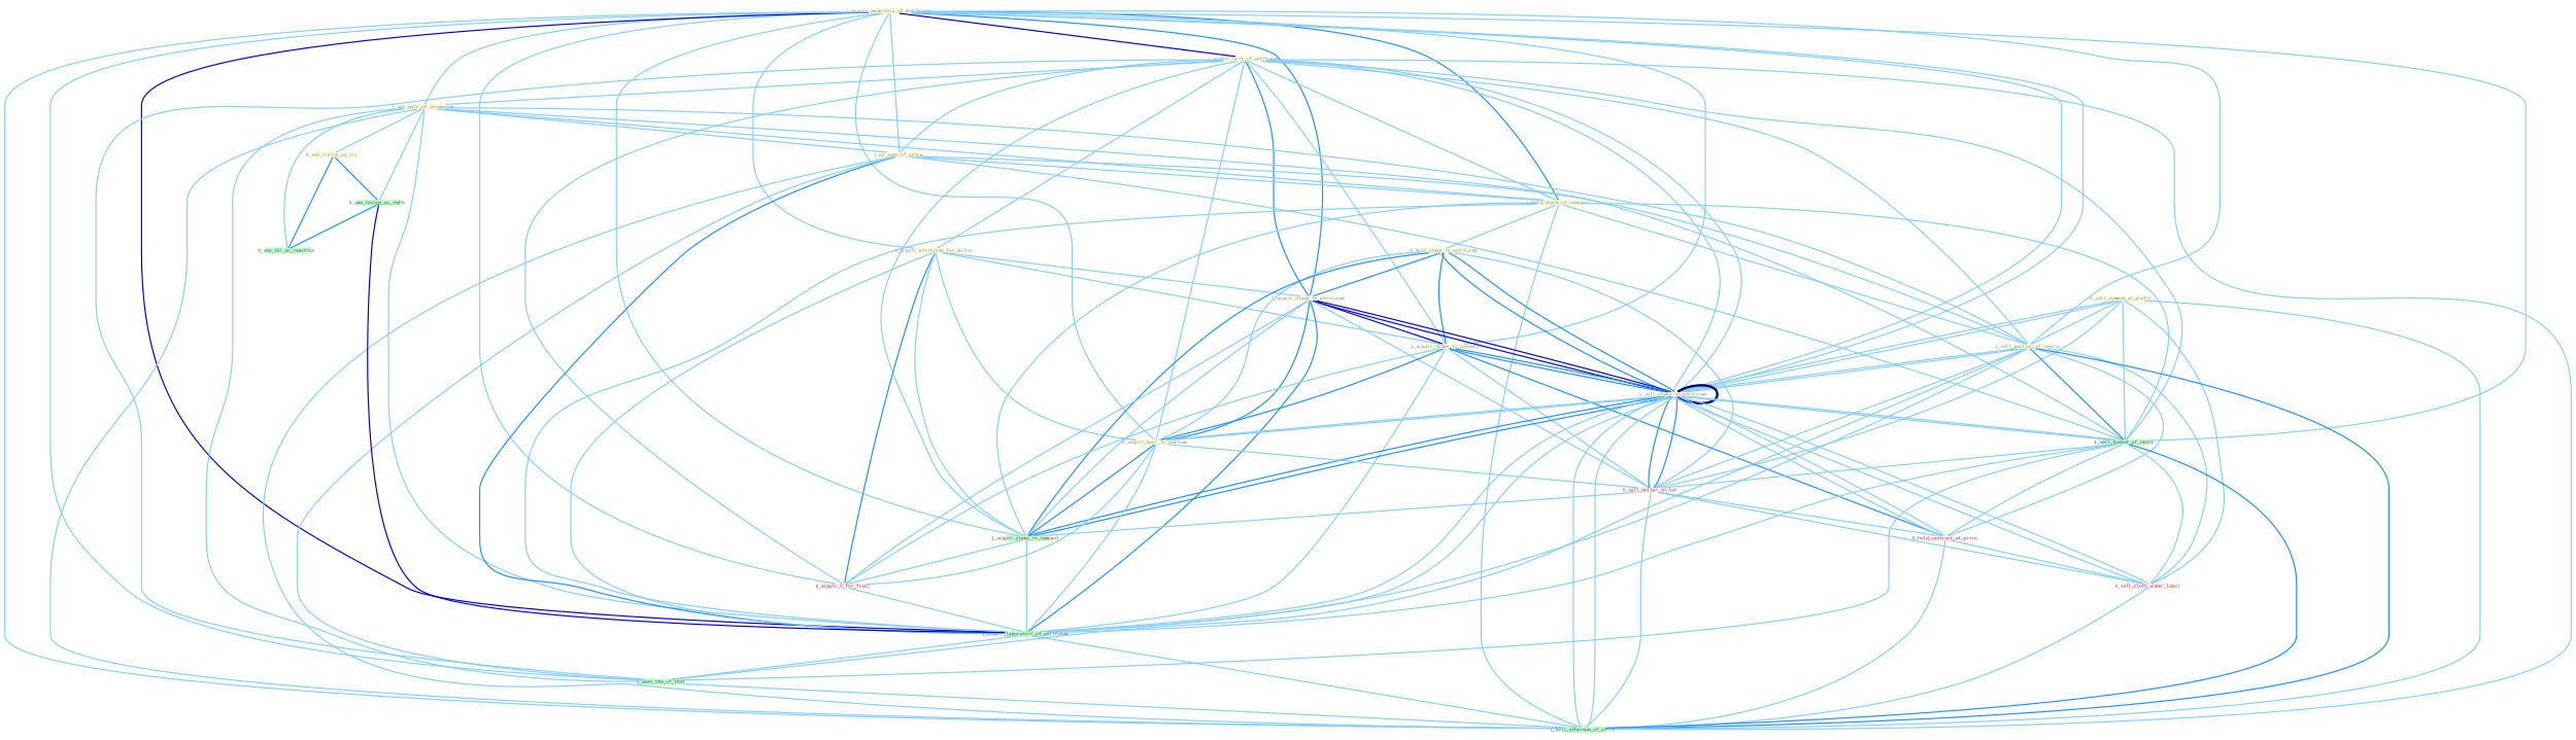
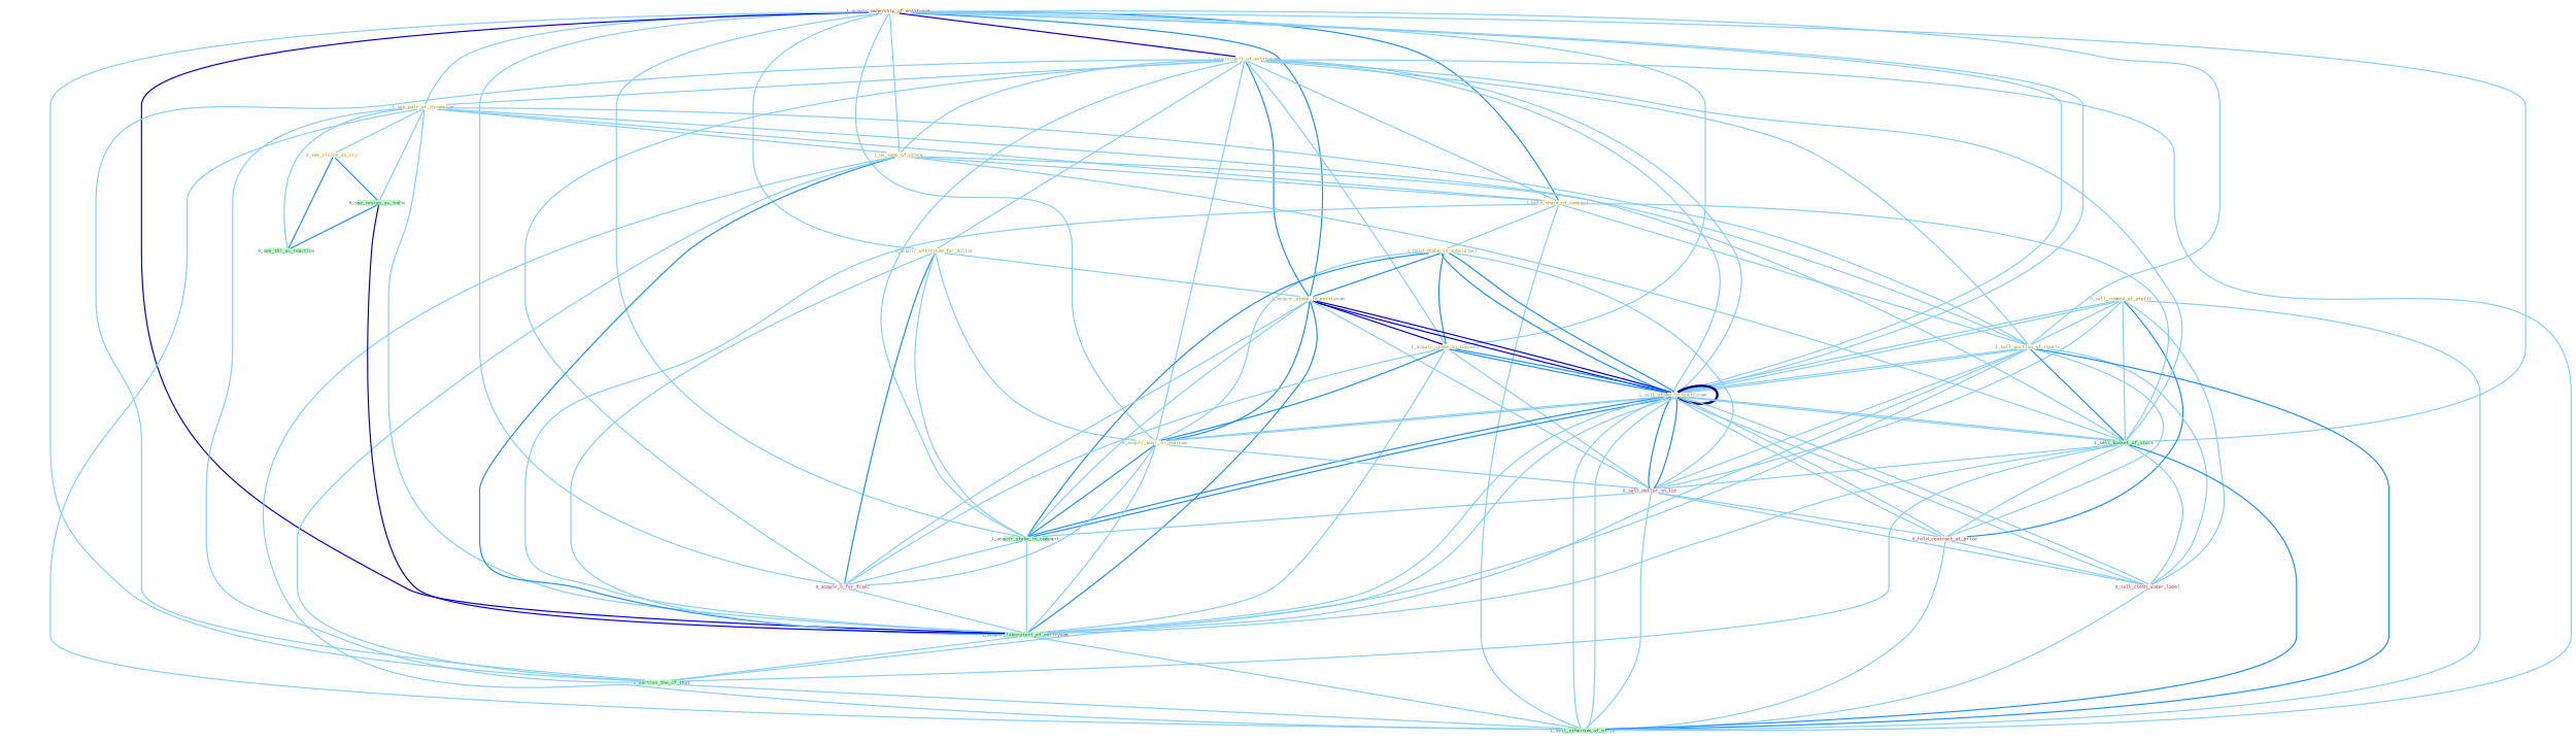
  graph {
    fontname="Source Code Pro"
    node [color="#ffffe0" fixedsize=true fontcolor="#8b7d6b" fontname="Source Code Pro" fontsize=4 shape=polygon style=filled]
    edge [color="#87cefa" fontname="Source Code Pro" w=1]
-   "1_acquir_ownership_of_entitynam " [height=.06 width=.5]
+   "1_acquir_ownership_of_entitynam " [fontcolor="#b22222" height=.06 width=.5]
    "0_sell_commod_at_profit " [height=.06 width=.5]
    "1_acquir_unit_of_entitynam " [height=.06 width=.5]
    "1_see_pair_of_chromosom " [height=.06 width=.5]
    "1_us_some_of_proce " [height=.06 width=.5]
    "1_hold_share_of_compani " [height=.06 width=.5]
    "0_see_vision_as_cry " [height=.06 width=.5]
    "0_acquir_entitynam_for_dollar " [height=.06 width=.5]
-   "1_hold_stake_in_subsidiari " [height=.06 width=.5 label="1_hold_stake_in_entitynam"]
+   "1_hold_stake_in_subsidiari " [height=.06 width=.5]
    "1_acquir_stake_in_entitynam " [height=.06 width=.5]
    "1_acquir_stake_in_concern " [height=.06 width=.5]
    "1_sell_portion_of_receiv " [height=.06 width=.5]
    "1_sell_stake_in_entitynam " [height=.06 width=.5]
    "0_acquir_busi_in_yearnum " [height=.06 width=.5]
    "0_sell_dollar_in_lot " [color="#fff0f5" fontcolor="#b22222" height=.06 width=.5]
    "0_acquir_%_for_franc " [color="#fff0f5" fontcolor="#b22222" height=.06 width=.5]
    n17 [color="#fff0f5" fontcolor="#b22222" height=.06 label="0_hold_contract_at_price" width=.5]
    "0_sell_cloth_under_label " [color="#fff0f5" fontcolor="#b22222" height=.06 width=.5]
    "1_sell_basket_of_stock " [color="#BDFCC9" fontcolor="#2f4f4f" height=.06 width=.5]
-   "1_acquir_stake_in_compani " [color="#BDFCC9" fontcolor="#b22222" height=.06 width=.5]
+   "1_acquir_stake_in_compani " [color="#BDFCC9" fontcolor="#2f4f4f" height=.06 width=.5]
    "1_acquir_laboratori_of_entitynam " [color="#BDFCC9" fontcolor="#2f4f4f" height=.06 width=.5]
-   "1_seen_the_of_that " [color="#BDFCC9" fontcolor="#2f4f4f" height=.06 width=.5]
+   "1_seen_the_of_that " [color="#BDFCC9" fontcolor="#2f4f4f" height=.06 width=.5 label="1_portion_the_of_that"]
    "1_sell_othernum_of_offic " [color="#BDFCC9" fontcolor="#2f4f4f" height=.06 width=.5]
    "0_see_resign_as_indic " [color="#BDFCC9" fontcolor="#2f4f4f" height=.06 width=.5]
    "0_see_thi_as_reaction " [color="#BDFCC9" fontcolor="#2f4f4f" height=.06 width=.5]
    subgraph sub_1 {
      "1_acquir_ownership_of_entitynam "
      "0_sell_commod_at_profit "
      "1_acquir_unit_of_entitynam "
      "1_see_pair_of_chromosom "
      "1_us_some_of_proce "
      "1_hold_share_of_compani "
      "0_see_vision_as_cry "
      "0_acquir_entitynam_for_dollar "
      "1_hold_stake_in_subsidiari "
      "1_acquir_stake_in_entitynam "
      "1_acquir_stake_in_concern "
      "1_sell_portion_of_receiv "
      "1_sell_stake_in_entitynam "
      "0_acquir_busi_in_yearnum "
    }
    subgraph sub_2 {
      "0_sell_dollar_in_lot "
      "0_acquir_%_for_franc "
      n17
      "0_sell_cloth_under_label "
    }
    "1_acquir_ownership_of_entitynam " -- "1_acquir_unit_of_entitynam " [color="#0000cd" w=3]
    "1_acquir_ownership_of_entitynam " -- "1_see_pair_of_chromosom "
    "1_acquir_ownership_of_entitynam " -- "1_us_some_of_proce "
    "1_acquir_ownership_of_entitynam " -- "1_hold_share_of_compani " [color="#1e90ff"]
    "1_acquir_ownership_of_entitynam " -- "0_acquir_entitynam_for_dollar "
    "1_acquir_ownership_of_entitynam " -- "1_acquir_stake_in_entitynam " [color="#1e90ff" w=2]
    "1_acquir_ownership_of_entitynam " -- "1_acquir_stake_in_concern "
    "1_acquir_ownership_of_entitynam " -- "1_sell_portion_of_receiv "
    "1_acquir_ownership_of_entitynam " -- "1_sell_stake_in_entitynam "
    "1_acquir_ownership_of_entitynam " -- "1_sell_stake_in_entitynam "
    "1_acquir_ownership_of_entitynam " -- "0_acquir_busi_in_yearnum "
    "1_acquir_ownership_of_entitynam " -- "0_acquir_%_for_franc "
    "1_acquir_ownership_of_entitynam " -- "1_sell_basket_of_stock "
    "1_acquir_ownership_of_entitynam " -- "1_acquir_stake_in_compani "
    "1_acquir_ownership_of_entitynam " -- "1_acquir_laboratori_of_entitynam " [color="#0000cd" w=3]
    "1_acquir_ownership_of_entitynam " -- "1_seen_the_of_that "
-   "1_acquir_ownership_of_entitynam " -- "1_sell_othernum_of_offic "
    "0_sell_commod_at_profit " -- "1_sell_portion_of_receiv "
    "0_sell_commod_at_profit " -- "1_sell_stake_in_entitynam "
    "0_sell_commod_at_profit " -- "1_sell_stake_in_entitynam "
    "0_sell_commod_at_profit " -- "0_sell_dollar_in_lot "
-   "1_acquir_stake_in_concern " -- n17 [color="#1e90ff" w=2]
+   "0_sell_commod_at_profit " -- n17 [color="#1e90ff" w=2]
    "0_sell_commod_at_profit " -- "0_sell_cloth_under_label "
    "0_sell_commod_at_profit " -- "1_sell_basket_of_stock "
    "0_sell_commod_at_profit " -- "1_sell_othernum_of_offic "
    "1_acquir_unit_of_entitynam " -- "1_see_pair_of_chromosom "
    "1_acquir_unit_of_entitynam " -- "1_us_some_of_proce "
    "1_acquir_unit_of_entitynam " -- "1_hold_share_of_compani "
    "1_acquir_unit_of_entitynam " -- "0_acquir_entitynam_for_dollar "
    "1_acquir_unit_of_entitynam " -- "1_acquir_stake_in_entitynam " [color="#1e90ff" w=2]
    "1_acquir_unit_of_entitynam " -- "1_acquir_stake_in_concern "
    "1_acquir_unit_of_entitynam " -- "1_sell_portion_of_receiv "
    "1_acquir_unit_of_entitynam " -- "1_sell_stake_in_entitynam "
    "1_acquir_unit_of_entitynam " -- "1_sell_stake_in_entitynam "
    "1_acquir_unit_of_entitynam " -- "0_acquir_busi_in_yearnum "
    "1_acquir_unit_of_entitynam " -- "0_acquir_%_for_franc "
    "1_acquir_unit_of_entitynam " -- "1_sell_basket_of_stock "
    "1_acquir_unit_of_entitynam " -- "1_acquir_stake_in_compani "
    "1_acquir_unit_of_entitynam " -- "1_seen_the_of_that "
    "1_acquir_unit_of_entitynam " -- "1_sell_othernum_of_offic "
    "1_see_pair_of_chromosom " -- "1_us_some_of_proce "
    "1_see_pair_of_chromosom " -- "1_hold_share_of_compani "
    "1_see_pair_of_chromosom " -- "0_see_vision_as_cry "
    "1_see_pair_of_chromosom " -- "1_sell_portion_of_receiv "
    "1_see_pair_of_chromosom " -- "1_sell_basket_of_stock "
    "1_see_pair_of_chromosom " -- "1_acquir_laboratori_of_entitynam "
    "1_see_pair_of_chromosom " -- "1_seen_the_of_that "
    "1_see_pair_of_chromosom " -- "1_sell_othernum_of_offic "
    "1_see_pair_of_chromosom " -- "0_see_resign_as_indic "
    "1_see_pair_of_chromosom " -- "0_see_thi_as_reaction "
    "1_us_some_of_proce " -- "1_hold_share_of_compani "
    "1_us_some_of_proce " -- "1_sell_portion_of_receiv "
    "1_us_some_of_proce " -- "1_sell_basket_of_stock "
    "1_us_some_of_proce " -- "1_acquir_laboratori_of_entitynam " [color="#1e90ff"]
    "1_us_some_of_proce " -- "1_seen_the_of_that "
    "1_us_some_of_proce " -- "1_sell_othernum_of_offic "
    "1_hold_share_of_compani " -- "1_hold_stake_in_subsidiari "
    "1_hold_share_of_compani " -- "1_sell_portion_of_receiv "
    "1_hold_share_of_compani " -- "1_sell_basket_of_stock "
-   "1_hold_share_of_compani " -- "1_acquir_stake_in_compani "
    "1_hold_share_of_compani " -- "1_acquir_laboratori_of_entitynam "
    "1_hold_share_of_compani " -- "1_sell_othernum_of_offic "
    "0_see_vision_as_cry " -- "0_see_resign_as_indic " [color="#1e90ff" w=2]
    "0_see_vision_as_cry " -- "0_see_thi_as_reaction " [color="#1e90ff" w=2]
    "0_acquir_entitynam_for_dollar " -- "1_acquir_stake_in_entitynam "
-   "0_acquir_entitynam_for_dollar " -- "1_acquir_stake_in_concern "
    "0_acquir_entitynam_for_dollar " -- "0_acquir_busi_in_yearnum "
    "0_acquir_entitynam_for_dollar " -- "0_acquir_%_for_franc " [color="#1e90ff" w=2]
    "0_acquir_entitynam_for_dollar " -- "1_acquir_stake_in_compani "
    "0_acquir_entitynam_for_dollar " -- "1_acquir_laboratori_of_entitynam "
    "1_hold_stake_in_subsidiari " -- "1_acquir_stake_in_entitynam " [color="#1e90ff" w=2]
    "1_hold_stake_in_subsidiari " -- "1_acquir_stake_in_concern " [color="#1e90ff" w=2]
    "1_hold_stake_in_subsidiari " -- "1_sell_stake_in_entitynam " [color="#1e90ff" w=2]
    "1_hold_stake_in_subsidiari " -- "1_sell_stake_in_entitynam " [color="#1e90ff" w=2]
    "1_hold_stake_in_subsidiari " -- "0_acquir_busi_in_yearnum "
    "1_hold_stake_in_subsidiari " -- "0_sell_dollar_in_lot "
    "1_hold_stake_in_subsidiari " -- "1_acquir_stake_in_compani " [color="#1e90ff" w=2]
    "1_acquir_stake_in_entitynam " -- "1_acquir_stake_in_concern " [color="#0000cd" w=3]
    "1_acquir_stake_in_entitynam " -- "1_sell_stake_in_entitynam " [color="#0000cd" w=3]
    "1_acquir_stake_in_entitynam " -- "1_sell_stake_in_entitynam " [color="#0000cd" w=3]
    "1_acquir_stake_in_entitynam " -- "0_acquir_busi_in_yearnum " [color="#1e90ff" w=2]
    "1_acquir_stake_in_entitynam " -- "0_sell_dollar_in_lot "
    "1_acquir_stake_in_entitynam " -- "0_acquir_%_for_franc "
    "1_acquir_stake_in_entitynam " -- "1_acquir_stake_in_compani " [w=3]
    "1_acquir_stake_in_entitynam " -- "1_acquir_laboratori_of_entitynam " [color="#1e90ff" w=2]
    "1_acquir_stake_in_concern " -- "1_sell_stake_in_entitynam " [color="#1e90ff" w=2]
    "1_acquir_stake_in_concern " -- "1_sell_stake_in_entitynam " [color="#1e90ff" w=2]
    "1_acquir_stake_in_concern " -- "0_acquir_busi_in_yearnum " [color="#1e90ff" w=2]
    "1_acquir_stake_in_concern " -- "0_sell_dollar_in_lot "
    "1_acquir_stake_in_concern " -- "0_acquir_%_for_franc "
    "1_acquir_stake_in_concern " -- "1_acquir_laboratori_of_entitynam "
    "1_sell_portion_of_receiv " -- "1_sell_stake_in_entitynam "
    "1_sell_portion_of_receiv " -- "1_sell_stake_in_entitynam "
    "1_sell_portion_of_receiv " -- "0_sell_dollar_in_lot "
    "1_sell_portion_of_receiv " -- n17
    "1_sell_portion_of_receiv " -- "0_sell_cloth_under_label "
    "1_sell_portion_of_receiv " -- "1_sell_basket_of_stock " [color="#1e90ff" w=2]
    "1_sell_portion_of_receiv " -- "1_acquir_laboratori_of_entitynam "
    "1_sell_portion_of_receiv " -- "1_seen_the_of_that "
    "1_sell_portion_of_receiv " -- "1_sell_othernum_of_offic " [color="#1e90ff" w=2]
    "1_sell_stake_in_entitynam " -- "1_sell_stake_in_entitynam " [color="#000080" style=bold w=4]
    "1_sell_stake_in_entitynam " -- "0_acquir_busi_in_yearnum "
    "1_sell_stake_in_entitynam " -- "0_acquir_busi_in_yearnum "
    "1_sell_stake_in_entitynam " -- "0_sell_dollar_in_lot " [color="#1e90ff" w=2]
    "1_sell_stake_in_entitynam " -- "0_sell_dollar_in_lot " [color="#1e90ff" w=2]
    "1_sell_stake_in_entitynam " -- n17
    "1_sell_stake_in_entitynam " -- n17
    "1_sell_stake_in_entitynam " -- "0_sell_cloth_under_label "
    "1_sell_stake_in_entitynam " -- "0_sell_cloth_under_label "
    "1_sell_stake_in_entitynam " -- "1_sell_basket_of_stock "
    "1_sell_stake_in_entitynam " -- "1_sell_basket_of_stock "
    "1_sell_stake_in_entitynam " -- "1_acquir_stake_in_compani " [color="#1e90ff" w=2]
    "1_sell_stake_in_entitynam " -- "1_acquir_stake_in_compani " [color="#1e90ff" w=2]
    "1_sell_stake_in_entitynam " -- "1_acquir_laboratori_of_entitynam "
    "1_sell_stake_in_entitynam " -- "1_acquir_laboratori_of_entitynam "
    "1_sell_stake_in_entitynam " -- "1_sell_othernum_of_offic "
    "1_sell_stake_in_entitynam " -- "1_sell_othernum_of_offic "
    "0_acquir_busi_in_yearnum " -- "0_sell_dollar_in_lot "
    "0_acquir_busi_in_yearnum " -- "0_acquir_%_for_franc "
    "0_acquir_busi_in_yearnum " -- "1_acquir_stake_in_compani " [color="#1e90ff" w=2]
    "0_acquir_busi_in_yearnum " -- "1_acquir_laboratori_of_entitynam "
    "0_sell_dollar_in_lot " -- n17
    "0_sell_dollar_in_lot " -- "0_sell_cloth_under_label "
    "0_sell_dollar_in_lot " -- "1_acquir_stake_in_compani "
    "0_sell_dollar_in_lot " -- "1_sell_othernum_of_offic "
    "0_acquir_%_for_franc " -- "1_acquir_laboratori_of_entitynam "
    n17 -- "0_sell_cloth_under_label "
    n17 -- "1_sell_othernum_of_offic "
    "0_sell_cloth_under_label " -- "1_sell_othernum_of_offic "
    "1_sell_basket_of_stock " -- "0_sell_dollar_in_lot "
    "1_sell_basket_of_stock " -- n17
    "1_sell_basket_of_stock " -- "0_sell_cloth_under_label "
    "1_sell_basket_of_stock " -- "1_acquir_laboratori_of_entitynam "
    "1_sell_basket_of_stock " -- "1_seen_the_of_that "
    "1_sell_basket_of_stock " -- "1_sell_othernum_of_offic " [color="#1e90ff" w=2]
    "1_acquir_stake_in_compani " -- "0_acquir_%_for_franc "
    "1_acquir_stake_in_compani " -- "1_acquir_laboratori_of_entitynam "
    "1_acquir_laboratori_of_entitynam " -- "1_seen_the_of_that "
    "1_acquir_laboratori_of_entitynam " -- "1_sell_othernum_of_offic "
    "1_seen_the_of_that " -- "1_sell_othernum_of_offic "
    "0_see_resign_as_indic " -- "1_acquir_laboratori_of_entitynam " [color="#0000cd" w=3]
    "0_see_resign_as_indic " -- "0_see_thi_as_reaction " [color="#1e90ff" w=2]
  }
